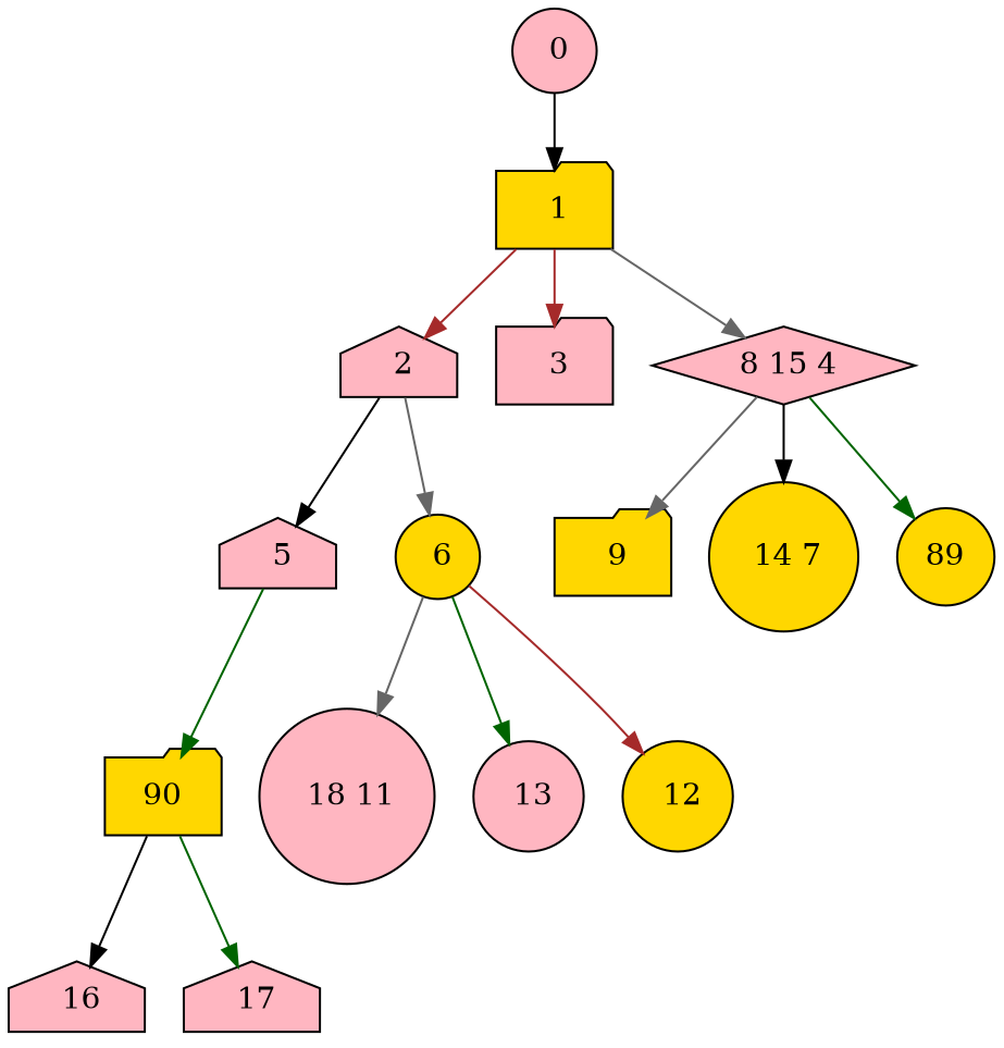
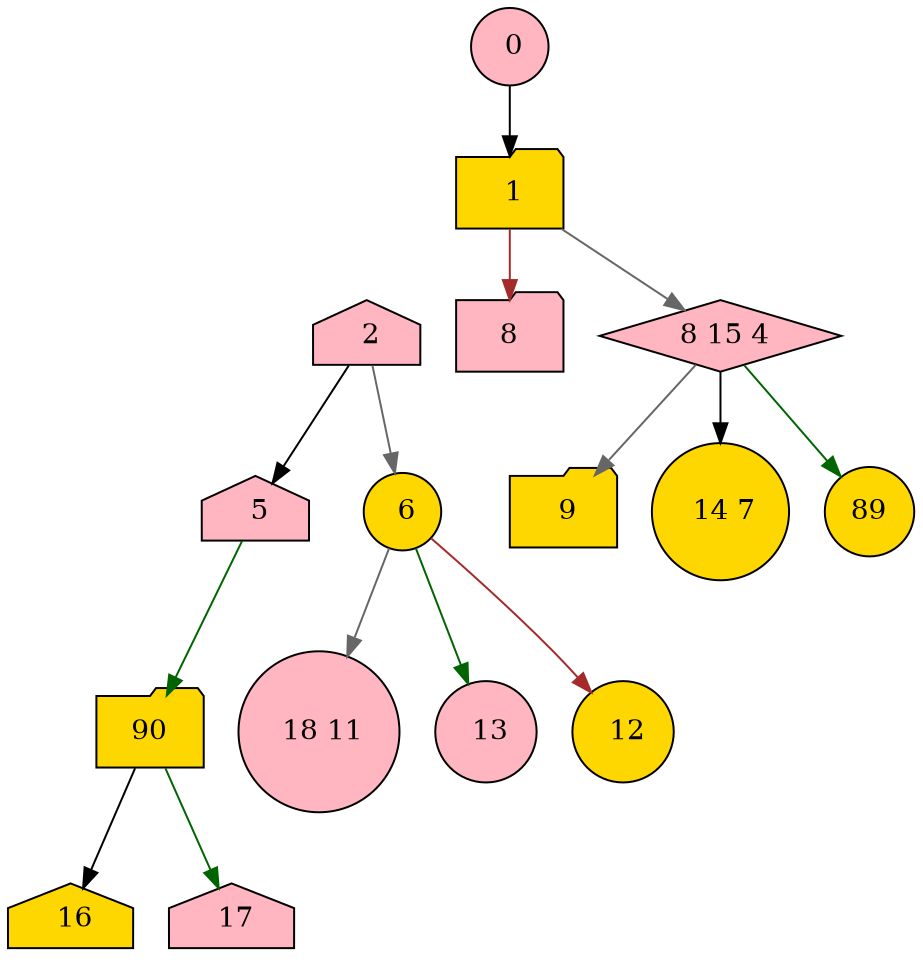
  digraph {
    node [fillcolor=gold shape=circle style=filled]
    edge [color=gray40]
    " 1" [shape=folder]
    " 0" [fillcolor=lightpink]
    " 2" [fillcolor=lightpink shape=house]
-   " 3" [fillcolor=lightpink shape=folder]
+   " 3" [fillcolor=lightpink shape=folder label=8]
    " 8 15 4" [fillcolor=lightpink shape=diamond]
    " 5" [fillcolor=lightpink shape=house]
    " 6"
    " 9" [shape=folder]
    " 14 7"
    n10 [label=89]
    n11 [label=90 shape=folder]
    " 18 11" [fillcolor=lightpink]
    " 13" [fillcolor=lightpink]
    " 12"
-   " 16" [fillcolor=lightpink shape=house]
+   " 16" [shape=house]
    " 17" [fillcolor=lightpink shape=house]
-   " 1" -> " 2" [color=brown]
    " 1" -> " 3" [color=brown]
    " 1" -> " 8 15 4"
    " 0" -> " 1" [color=black]
    " 2" -> " 5" [color=black]
    " 2" -> " 6"
    " 8 15 4" -> " 9"
    " 8 15 4" -> " 14 7" [color=black]
    " 8 15 4" -> n10 [color=darkgreen]
    " 5" -> n11 [color=darkgreen]
    " 6" -> " 18 11"
    " 6" -> " 13" [color=darkgreen]
    " 6" -> " 12" [color=brown]
    n11 -> " 16" [color=black]
    n11 -> " 17" [color=darkgreen]
  }
